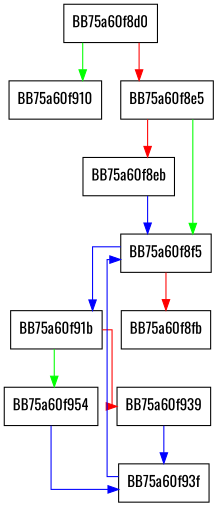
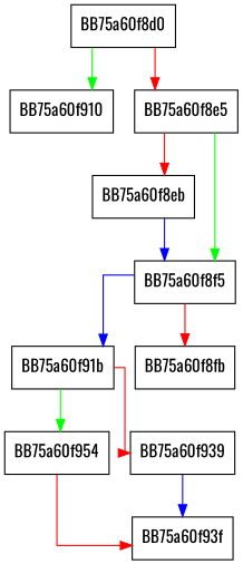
  digraph {
    fontname=Oswald
    splines=ortho
    node [fontname=Oswald shape=box]
    edge [color=blue fontname=Oswald]
    BB75a60f8d0
    BB75a60f910
    BB75a60f8e5
    BB75a60f8eb
    BB75a60f8f5
    BB75a60f91b
    BB75a60f8fb
    BB75a60f954
    BB75a60f939
    BB75a60f93f
    BB75a60f8d0 -> BB75a60f910 [color=green]
    BB75a60f8d0 -> BB75a60f8e5 [color=red]
    BB75a60f8e5 -> BB75a60f8eb [color=red]
    BB75a60f8e5 -> BB75a60f8f5 [color=green]
    BB75a60f8eb -> BB75a60f8f5
    BB75a60f8f5 -> BB75a60f91b
    BB75a60f8f5 -> BB75a60f8fb [color=red]
    BB75a60f91b -> BB75a60f954 [color=green]
    BB75a60f91b -> BB75a60f939 [color=red]
-   BB75a60f954 -> BB75a60f93f
+   BB75a60f954 -> BB75a60f93f [color=red]
    BB75a60f939 -> BB75a60f93f
-   BB75a60f93f -> BB75a60f8f5
  }
